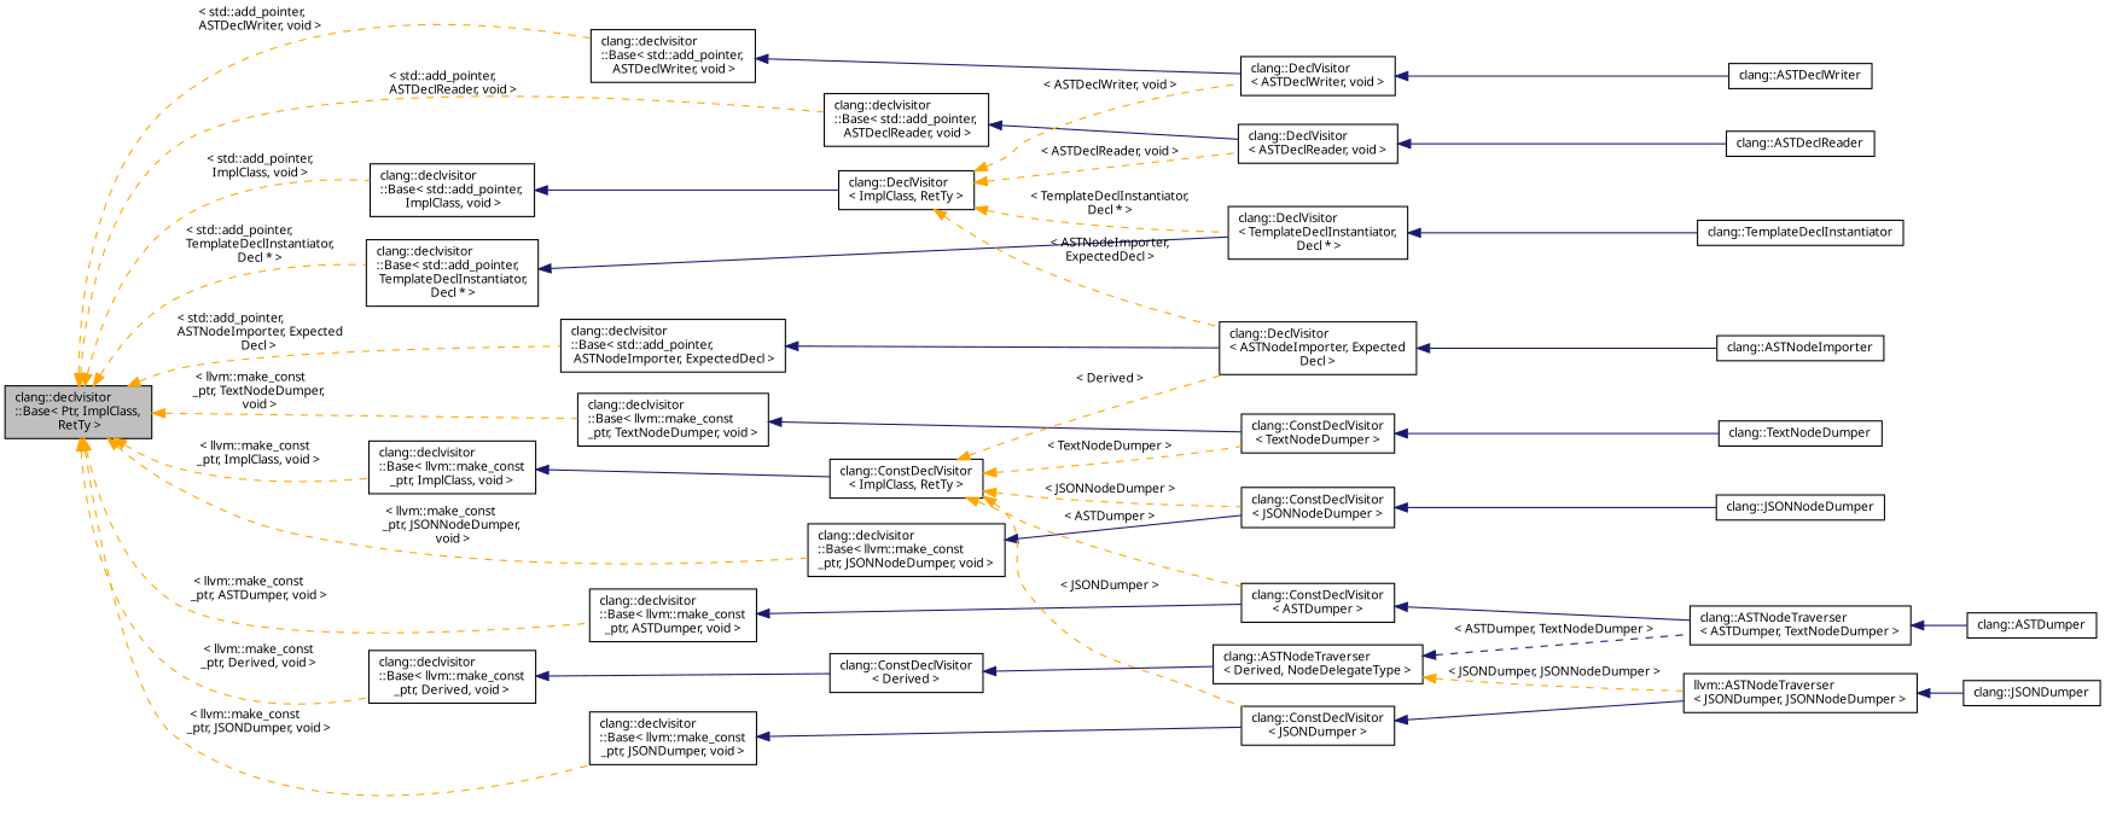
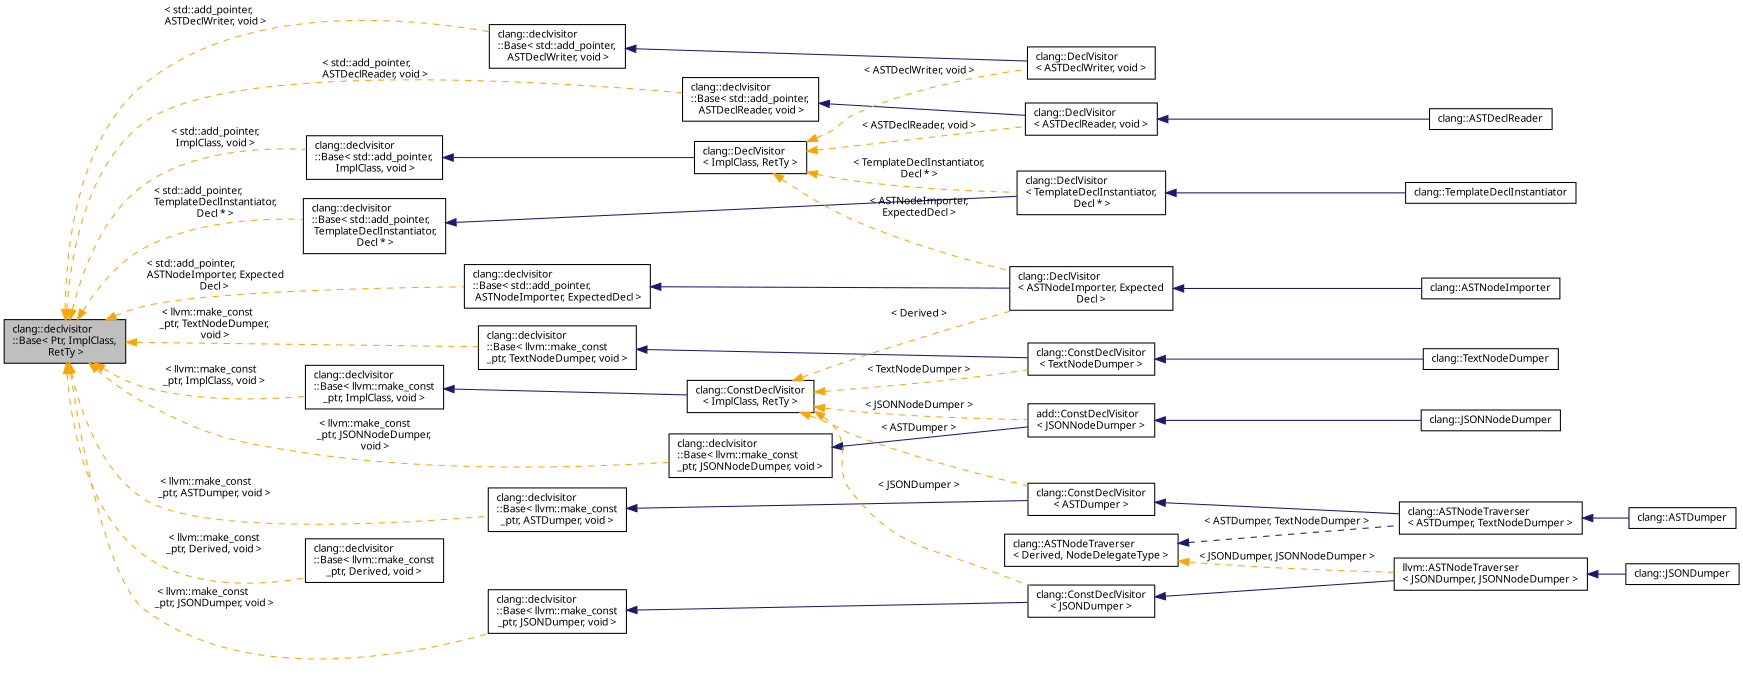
  digraph {
    fontname="Noto Sans"
    rankdir=LR
    node [color=black fontname="Noto Sans" fontsize=10 shape=record]
    edge [color=midnightblue dir=back fontname="Noto Sans" fontsize=10 labelfontname=Helvetica labelfontsize=10 style=dashed]
    n1 [fillcolor=grey75 fontcolor=black height=0.2 label="clang::declvisitor\l::Base\< Ptr, ImplClass,\l RetTy \>" style=filled width=0.4]
    n2 [height=0.2 label="clang::declvisitor\l::Base\< std::add_pointer,\l ImplClass, void \>" width=0.4]
    n3 [height=0.2 label="clang::declvisitor\l::Base\< llvm::make_const\l_ptr, ASTDumper, void \>" width=0.4]
    n4 [height=0.2 label="clang::declvisitor\l::Base\< llvm::make_const\l_ptr, JSONDumper, void \>" width=0.4]
    n5 [height=0.2 label="clang::declvisitor\l::Base\< std::add_pointer,\l ASTDeclWriter, void \>" width=0.4]
    n6 [height=0.2 label="clang::declvisitor\l::Base\< llvm::make_const\l_ptr, JSONNodeDumper, void \>" width=0.4]
    n7 [height=0.2 label="clang::declvisitor\l::Base\< llvm::make_const\l_ptr, TextNodeDumper, void \>" width=0.4]
    n8 [height=0.2 label="clang::declvisitor\l::Base\< llvm::make_const\l_ptr, ImplClass, void \>" width=0.4]
    n9 [height=0.2 label="clang::declvisitor\l::Base\< llvm::make_const\l_ptr, Derived, void \>" width=0.4]
    n10 [height=0.2 label="clang::declvisitor\l::Base\< std::add_pointer,\l ASTNodeImporter, ExpectedDecl \>" width=0.4]
    n11 [height=0.2 label="clang::declvisitor\l::Base\< std::add_pointer,\l ASTDeclReader, void \>" width=0.4]
    n12 [height=0.2 label="clang::declvisitor\l::Base\< std::add_pointer,\l TemplateDeclInstantiator,\l Decl * \>" width=0.4]
    n13 [height=0.2 label="clang::DeclVisitor\l\< ImplClass, RetTy \>" width=0.4]
    n14 [height=0.2 label="clang::ConstDeclVisitor\l\< ASTDumper \>" width=0.4]
    n15 [height=0.2 label="clang::ConstDeclVisitor\l\< JSONDumper \>" width=0.4]
    n16 [height=0.2 label="clang::DeclVisitor\l\< ASTDeclWriter, void \>" width=0.4]
-   n17 [height=0.2 label="clang::ConstDeclVisitor\l\< JSONNodeDumper \>" width=0.4]
+   n17 [height=0.2 label="add::ConstDeclVisitor\l\< JSONNodeDumper \>" width=0.4]
    n18 [height=0.2 label="clang::ConstDeclVisitor\l\< TextNodeDumper \>" width=0.4]
    n19 [height=0.2 label="clang::ConstDeclVisitor\l\< ImplClass, RetTy \>" width=0.4]
-   n20 [height=0.2 label="clang::ConstDeclVisitor\l\< Derived \>" width=0.4]
    n21 [height=0.2 label="clang::DeclVisitor\l\< ASTNodeImporter, Expected\lDecl \>" width=0.4]
    n22 [height=0.2 label="clang::DeclVisitor\l\< ASTDeclReader, void \>" width=0.4]
    n23 [height=0.2 label="clang::DeclVisitor\l\< TemplateDeclInstantiator,\l Decl * \>" width=0.4]
    n24 [height=0.2 label="clang::TemplateDeclInstantiator" width=0.4]
    n25 [height=0.2 label="clang::ASTDeclReader" width=0.4]
-   n26 [height=0.2 label="clang::ASTDeclWriter" width=0.4]
    n27 [height=0.2 label="clang::ASTNodeImporter" width=0.4]
    n28 [height=0.2 label="clang::ASTNodeTraverser\l\< ASTDumper, TextNodeDumper \>" width=0.4]
    n29 [height=0.2 label="clang::ASTDumper" width=0.4]
    n30 [height=0.2 label="llvm::ASTNodeTraverser\l\< JSONDumper, JSONNodeDumper \>" width=0.4]
    n31 [height=0.2 label="clang::JSONDumper" width=0.4]
    n32 [height=0.2 label="clang::JSONNodeDumper" width=0.4]
    n33 [height=0.2 label="clang::TextNodeDumper" width=0.4]
    n34 [height=0.2 label="clang::ASTNodeTraverser\l\< Derived, NodeDelegateType \>" width=0.4]
    n1 -> n2 [color=orange label=" \< std::add_pointer,\l ImplClass, void \>"]
    n1 -> n3 [color=orange label=" \< llvm::make_const\l_ptr, ASTDumper, void \>"]
    n1 -> n4 [color=orange label=" \< llvm::make_const\l_ptr, JSONDumper, void \>"]
    n1 -> n5 [color=orange label=" \< std::add_pointer,\l ASTDeclWriter, void \>"]
    n1 -> n6 [color=orange label=" \< llvm::make_const\l_ptr, JSONNodeDumper,\l void \>"]
    n1 -> n7 [color=orange label=" \< llvm::make_const\l_ptr, TextNodeDumper,\l void \>"]
    n1 -> n8 [color=orange label=" \< llvm::make_const\l_ptr, ImplClass, void \>"]
    n1 -> n9 [color=orange label=" \< llvm::make_const\l_ptr, Derived, void \>"]
    n1 -> n10 [color=orange label=" \< std::add_pointer,\l ASTNodeImporter, Expected\lDecl \>"]
    n1 -> n11 [color=orange label=" \< std::add_pointer,\l ASTDeclReader, void \>"]
    n1 -> n12 [color=orange label=" \< std::add_pointer,\l TemplateDeclInstantiator,\l Decl * \>"]
    n2 -> n13 [style=solid]
    n3 -> n14 [style=solid]
    n4 -> n15 [style=solid]
    n5 -> n16 [style=solid]
    n6 -> n17 [style=solid]
    n7 -> n18 [style=solid]
    n8 -> n19 [style=solid]
-   n9 -> n20 [style=solid]
    n10 -> n21 [style=solid]
    n11 -> n22 [style=solid]
    n12 -> n23 [style=solid]
    n13 -> n16 [color=orange label=" \< ASTDeclWriter, void \>"]
    n13 -> n21 [color=orange label=" \< ASTNodeImporter,\l ExpectedDecl \>"]
    n13 -> n22 [color=orange label=" \< ASTDeclReader, void \>"]
    n13 -> n23 [color=orange label=" \< TemplateDeclInstantiator,\l Decl * \>"]
    n14 -> n28 [style=solid]
    n15 -> n30 [style=solid]
-   n16 -> n26 [style=solid]
    n17 -> n32 [style=solid]
    n18 -> n33 [style=solid]
    n19 -> n14 [color=orange label=" \< ASTDumper \>"]
    n19 -> n15 [color=orange label=" \< JSONDumper \>"]
    n19 -> n17 [color=orange label=" \< JSONNodeDumper \>"]
    n19 -> n18 [color=orange label=" \< TextNodeDumper \>"]
    n19 -> n21 [color=orange label=" \< Derived \>"]
-   n20 -> n34 [style=solid]
    n21 -> n27 [style=solid]
    n22 -> n25 [style=solid]
    n23 -> n24 [style=solid]
    n28 -> n29 [style=solid]
    n30 -> n31 [style=solid]
    n34 -> n28 [label=" \< ASTDumper, TextNodeDumper \>"]
    n34 -> n30 [color=orange label=" \< JSONDumper, JSONNodeDumper \>"]
  }
